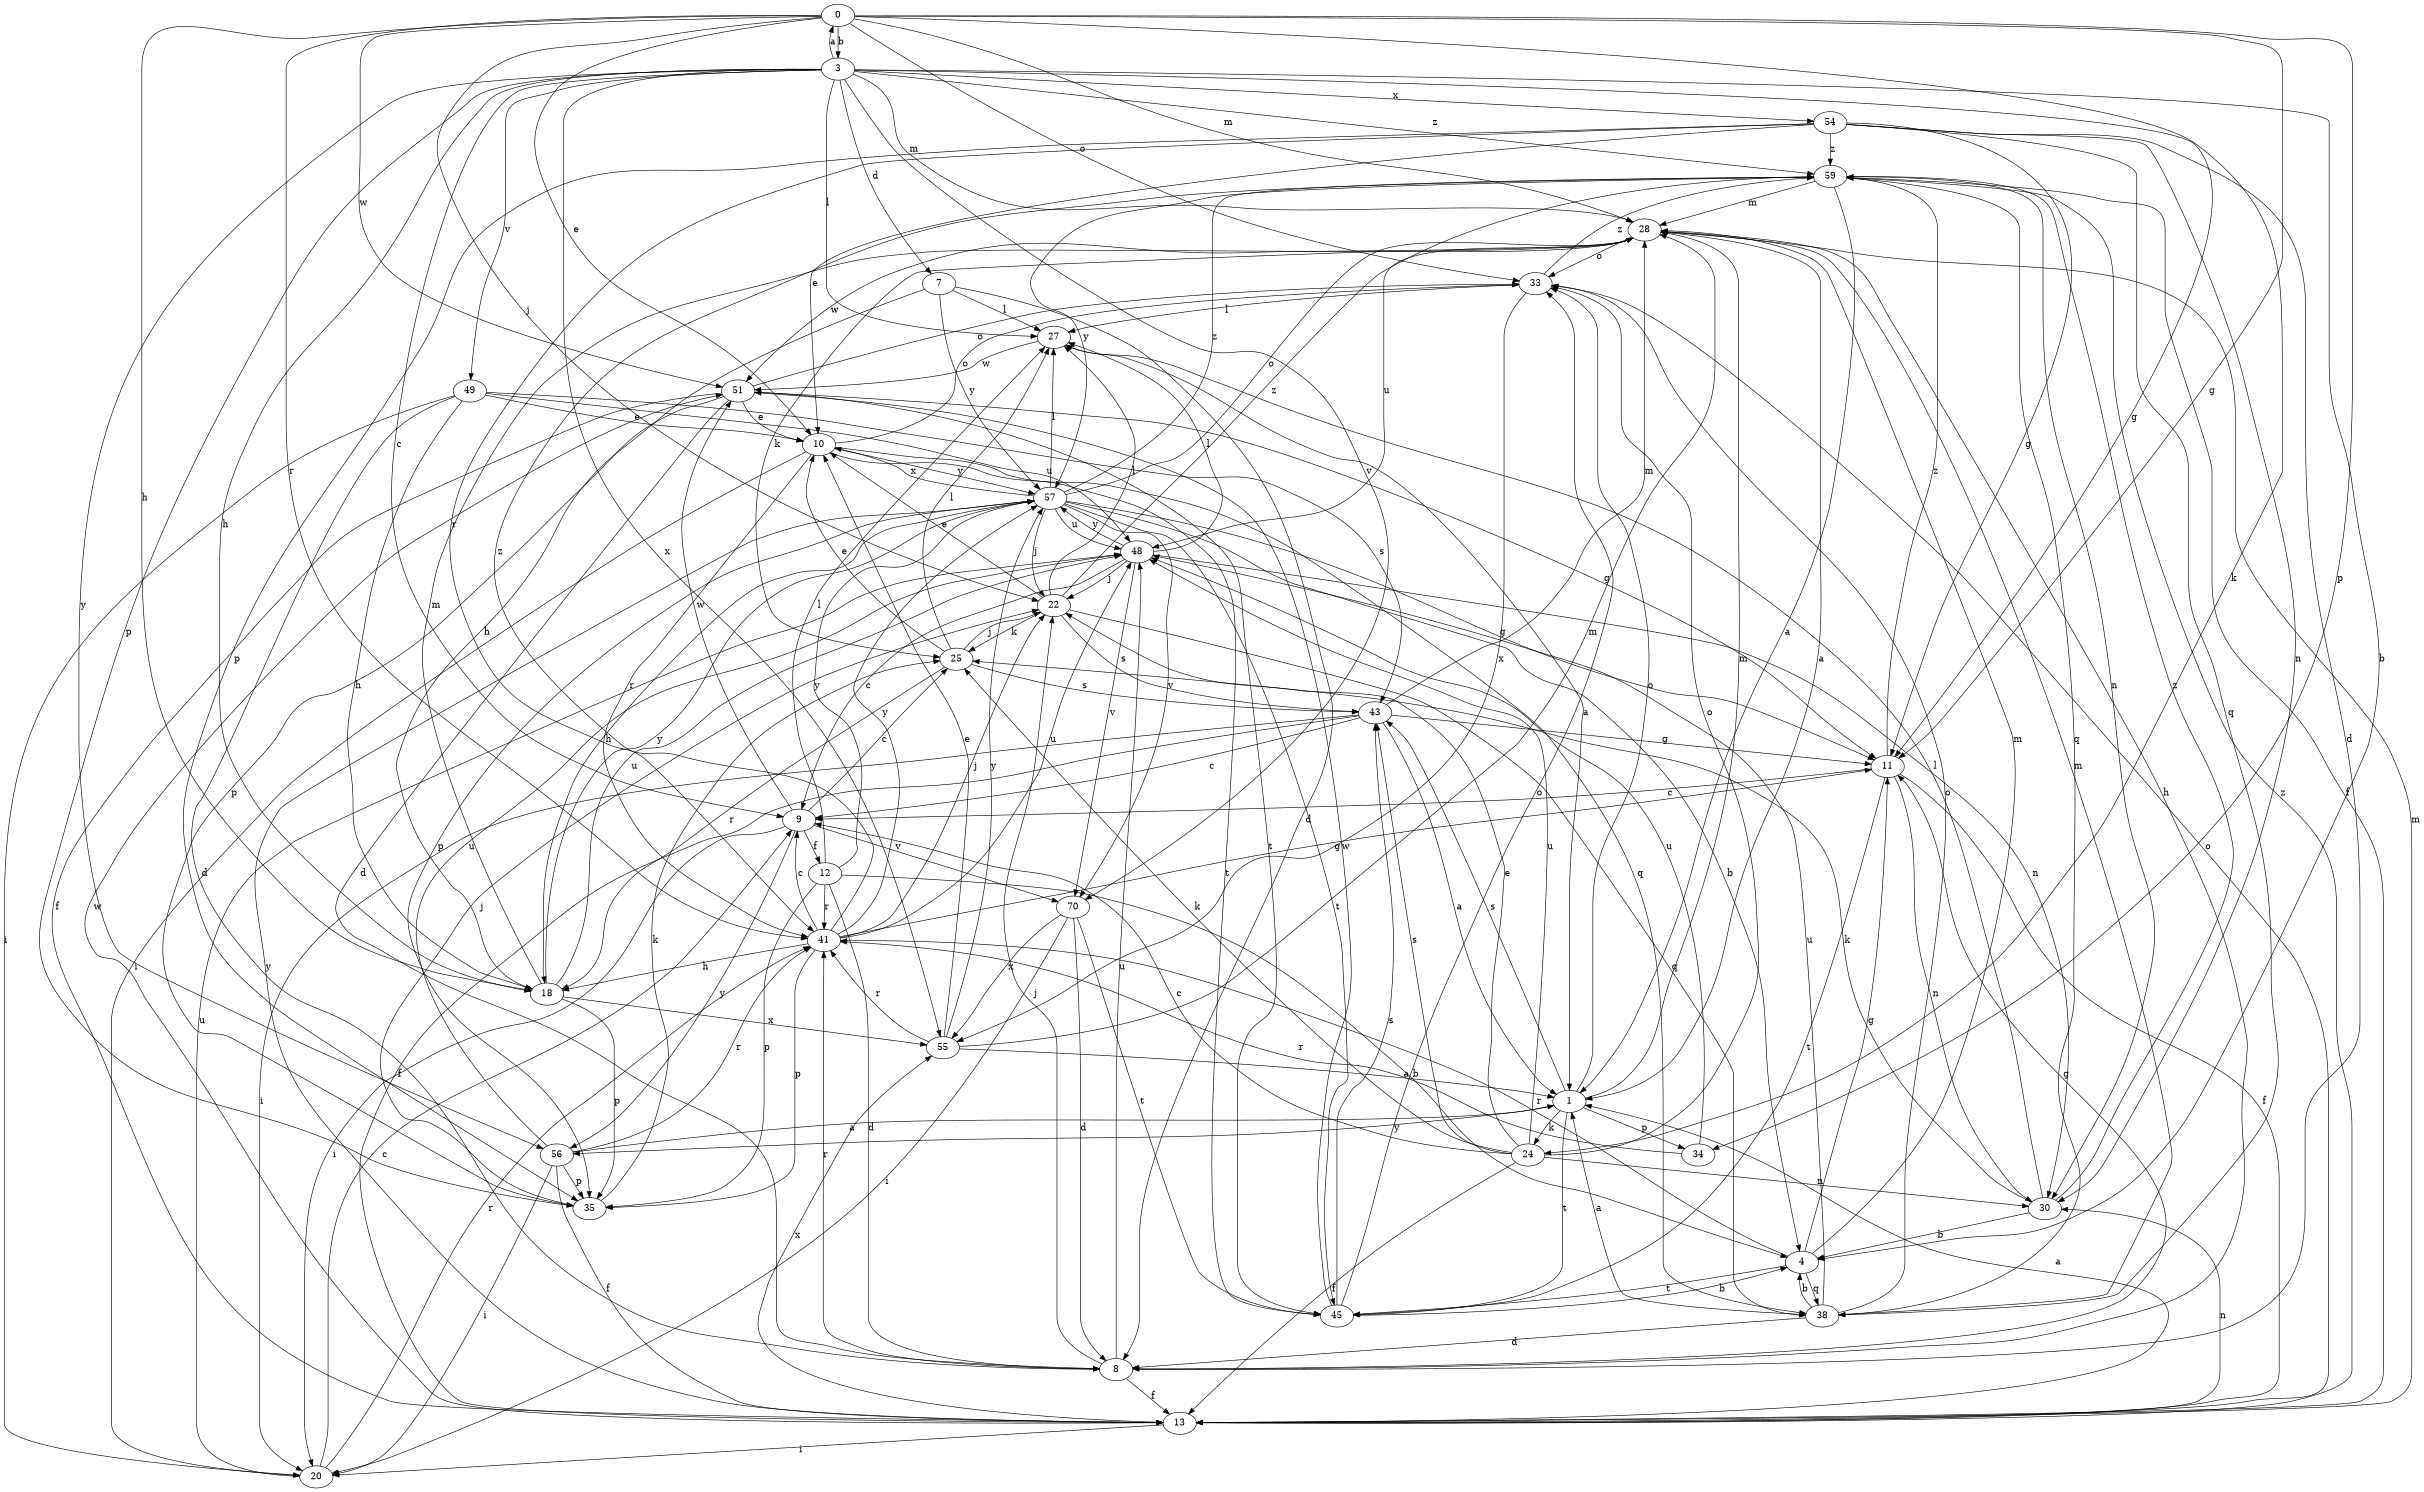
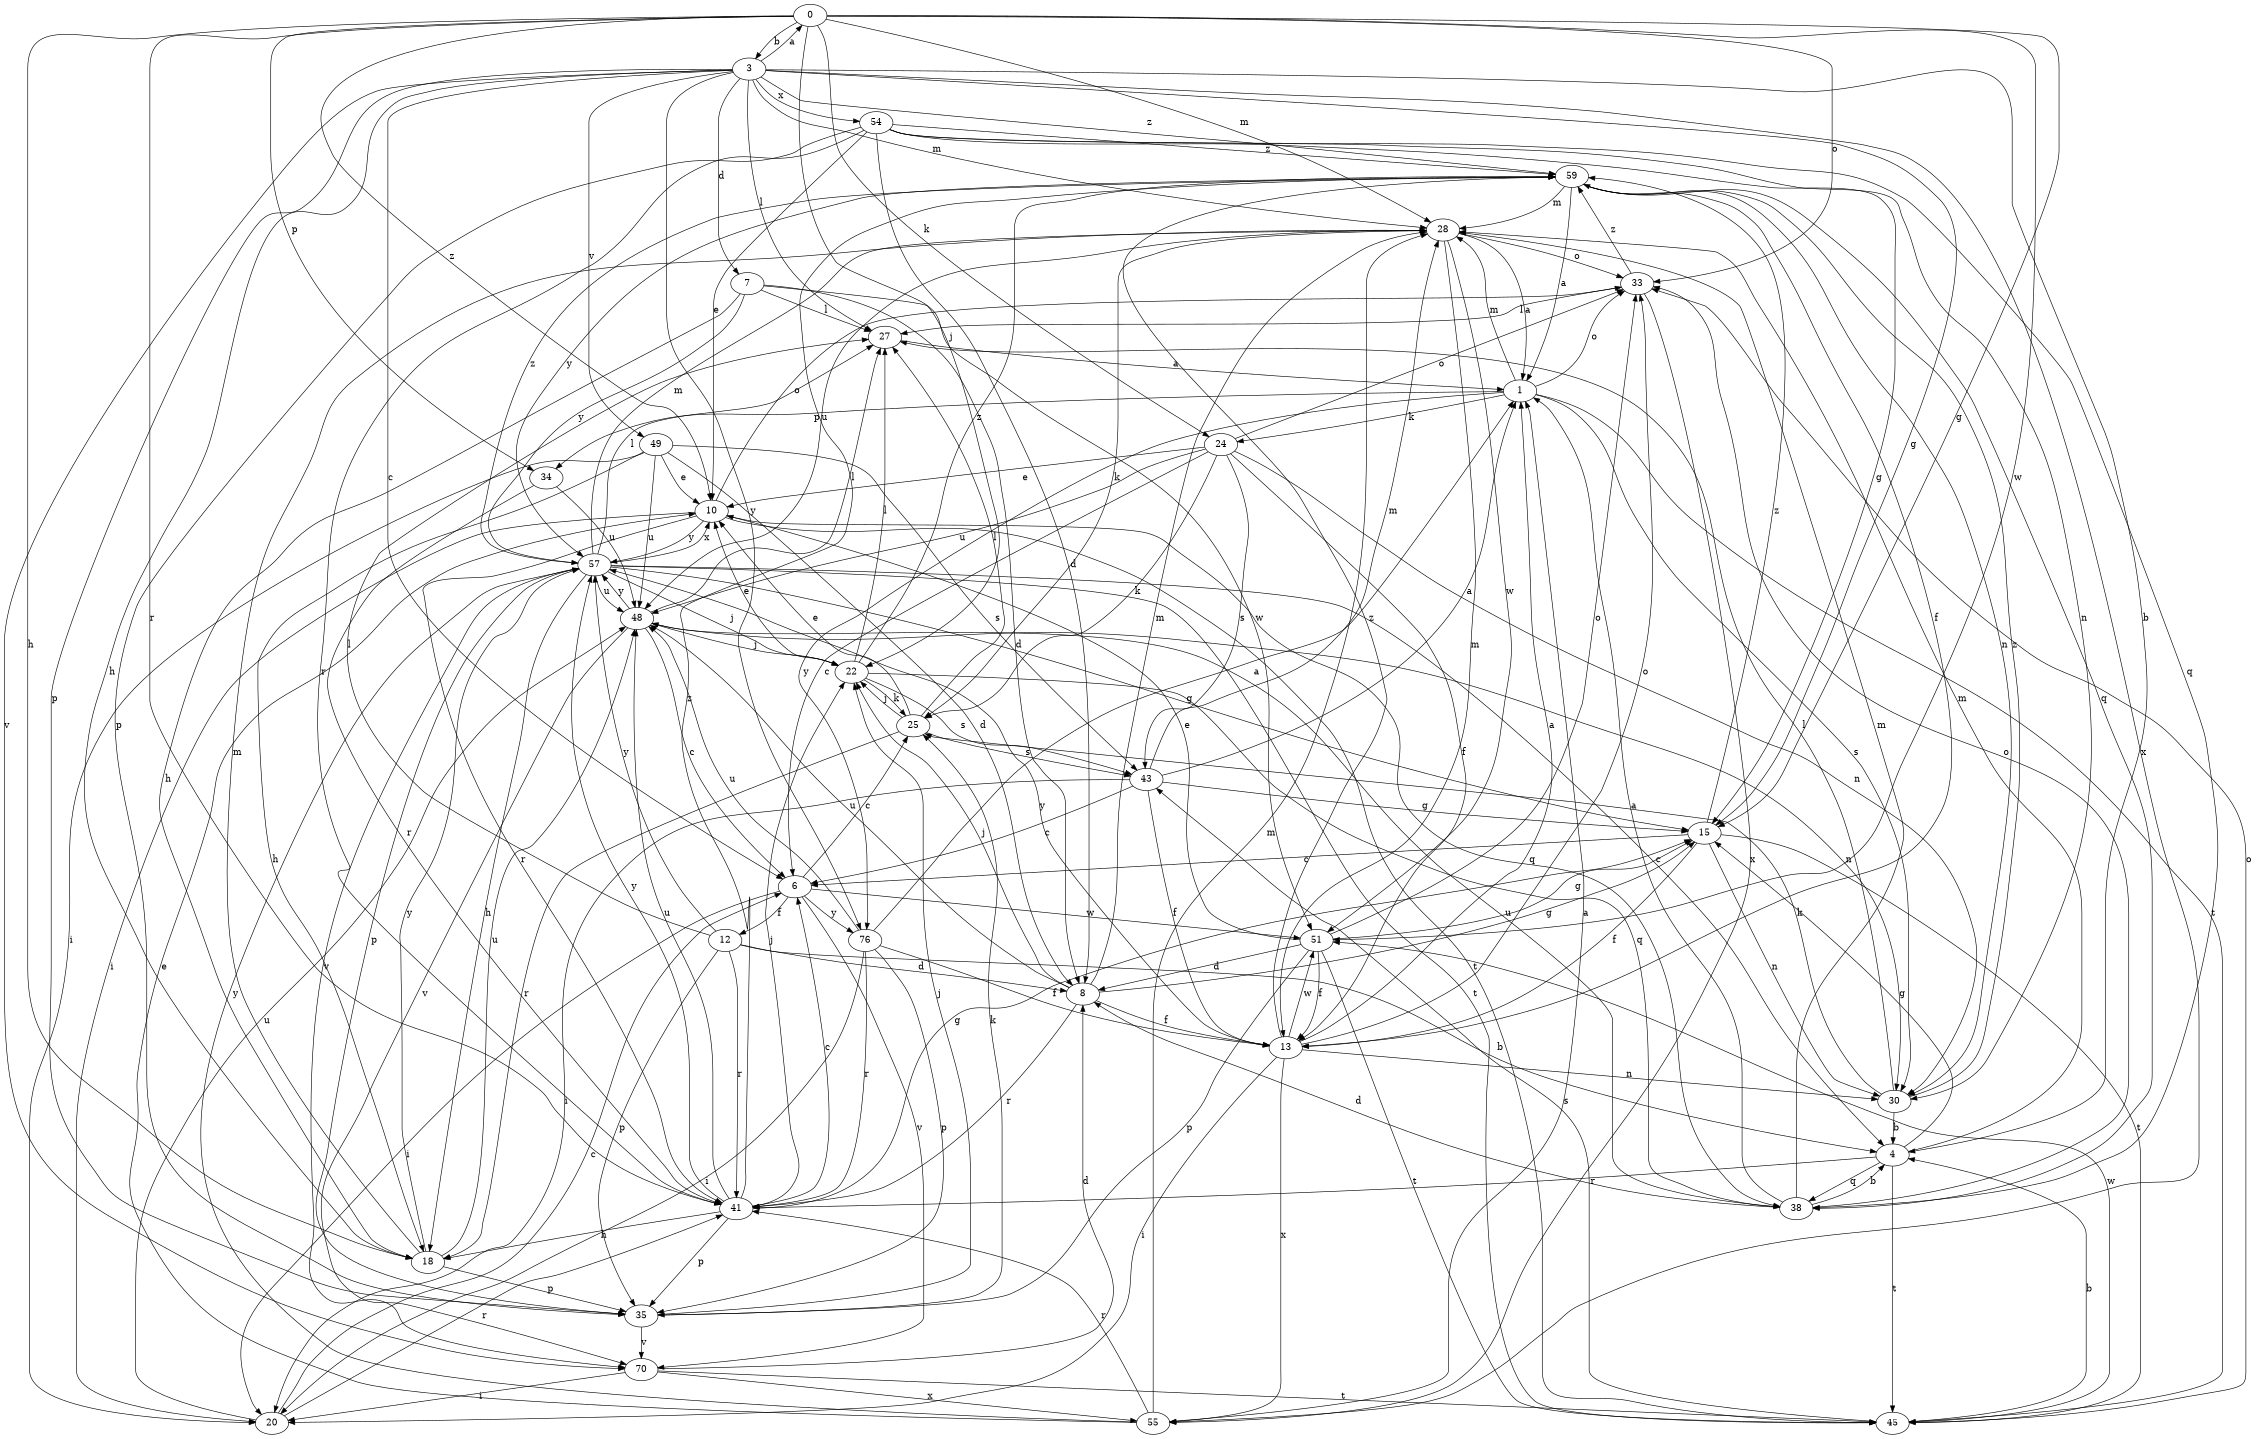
  strict digraph {
    0
    3
    10
-   15 [label=11]
+   15
    18
    22
    24
    28
    33
    34
    41
    n12 [label=51]
-   56
+   56 [label=76]
    4
-   6 [label=9]
+   6
    7
    27
    35
    49
    n20 [label=70]
    54
    55
    59
    45
    38
    20
    57
    13
    30
    48
    43
    25
    1
    8
    12
    0 -> 3 [label=b]
-   0 -> 10 [label=e]
+   0 -> 10 [label=z]
    0 -> 15 [label=g]
    0 -> 18 [label=h]
    0 -> 22 [label=j]
    0 -> 24 [label=k]
    0 -> 28 [label=m]
    0 -> 33 [label=o]
    0 -> 34 [label=p]
    0 -> 41 [label=r]
    0 -> n12 [label=w]
    3 -> 0 [label=a]
    3 -> 15 [label=g]
    3 -> 18 [label=h]
    3 -> 28 [label=m]
    3 -> 56 [label=y]
    3 -> 4 [label=b]
    3 -> 6 [label=c]
    3 -> 7 [label=d]
    3 -> 27 [label=l]
    3 -> 35 [label=p]
    3 -> 49 [label=v]
    3 -> n20 [label=v]
    3 -> 54 [label=x]
    3 -> 55 [label=x]
    3 -> 59 [label=z]
    10 -> 33 [label=o]
    10 -> 41 [label=r]
    10 -> 45 [label=t]
    10 -> 38 [label=q]
    10 -> 20 [label=i]
    10 -> 57 [label=y]
    15 -> 6 [label=c]
    15 -> 59 [label=z]
    15 -> 45 [label=t]
    15 -> 13 [label=f]
    15 -> 30 [label=n]
    18 -> 28 [label=m]
    18 -> 35 [label=p]
-   18 -> 55 [label=x]
    18 -> 57 [label=y]
    18 -> 48 [label=u]
    22 -> 10 [label=e]
    22 -> 27 [label=l]
    22 -> 59 [label=z]
    22 -> 38 [label=q]
    22 -> 43 [label=s]
    22 -> 25 [label=k]
-   24 -> 22 [label=e]
+   24 -> 10 [label=e]
    24 -> 33 [label=o]
    24 -> 6 [label=c]
    24 -> 13 [label=f]
    24 -> 30 [label=n]
    24 -> 48 [label=u]
    24 -> 43 [label=s]
    24 -> 25 [label=k]
    28 -> 33 [label=o]
    28 -> n12 [label=w]
    28 -> 13 [label=m]
    28 -> 48 [label=u]
    28 -> 25 [label=k]
    28 -> 1 [label=a]
    33 -> 27 [label=l]
    33 -> 55 [label=x]
    33 -> 59 [label=z]
    34 -> 41 [label=r]
    34 -> 48 [label=u]
    41 -> 15 [label=g]
    41 -> 18 [label=h]
    41 -> 22 [label=j]
    41 -> 6 [label=c]
    41 -> 35 [label=p]
    41 -> 59 [label=z]
    41 -> 57 [label=y]
    41 -> 48 [label=u]
    n12 -> 10 [label=e]
    n12 -> 15 [label=g]
    n12 -> 33 [label=o]
    n12 -> 35 [label=p]
    n12 -> 45 [label=t]
    n12 -> 13 [label=f]
    n12 -> 8 [label=d]
    56 -> 41 [label=r]
    56 -> 35 [label=p]
    56 -> 20 [label=i]
    56 -> 13 [label=f]
    56 -> 48 [label=u]
    56 -> 1 [label=a]
    4 -> 15 [label=g]
    4 -> 28 [label=m]
    4 -> 41 [label=r]
    4 -> 45 [label=t]
    4 -> 38 [label=q]
    6 -> n12 [label=w]
    6 -> 56 [label=y]
    6 -> n20 [label=v]
    6 -> 20 [label=i]
    6 -> 25 [label=c]
    6 -> 12 [label=f]
    7 -> 18 [label=h]
-   27 -> n12 [label=w]
+   7 -> n12 [label=w]
    7 -> 27 [label=l]
    7 -> 57 [label=y]
    7 -> 8 [label=d]
    27 -> 1 [label=a]
    35 -> 22 [label=j]
+   35 -> n20 [label=v]
    35 -> 25 [label=k]
    49 -> 10 [label=e]
    49 -> 18 [label=h]
    49 -> 20 [label=i]
    49 -> 48 [label=u]
    49 -> 43 [label=s]
    49 -> 8 [label=d]
    n20 -> 55 [label=x]
    n20 -> 45 [label=t]
    n20 -> 20 [label=i]
    n20 -> 8 [label=d]
    54 -> 10 [label=e]
    54 -> 15 [label=g]
    54 -> 41 [label=r]
    54 -> 35 [label=p]
    54 -> 59 [label=z]
    54 -> 38 [label=q]
    54 -> 30 [label=n]
    54 -> 8 [label=d]
    55 -> 10 [label=e]
    55 -> 28 [label=m]
    55 -> 41 [label=r]
    55 -> 57 [label=y]
    55 -> 1 [label=a]
    59 -> 28 [label=m]
    59 -> 38 [label=q]
    59 -> 57 [label=y]
    59 -> 13 [label=f]
    59 -> 30 [label=n]
    59 -> 1 [label=a]
    45 -> 33 [label=o]
    45 -> n12 [label=w]
    45 -> 4 [label=b]
    45 -> 43 [label=s]
    38 -> 28 [label=m]
    38 -> 33 [label=o]
    38 -> 4 [label=b]
    38 -> 48 [label=u]
    38 -> 1 [label=a]
    38 -> 8 [label=d]
    20 -> 41 [label=r]
    20 -> 6 [label=c]
    20 -> 48 [label=u]
    57 -> 10 [label=x]
    57 -> 15 [label=g]
    57 -> 18 [label=h]
    57 -> 22 [label=j]
-   57 -> 28 [label=o]
-   57 -> 4 [label=b]
+   57 -> 28 [label=m]
+   57 -> 4 [label=c]
    57 -> 27 [label=l]
    57 -> 35 [label=p]
    57 -> n20 [label=v]
    57 -> 59 [label=z]
    57 -> 45 [label=t]
    57 -> 48 [label=u]
    13 -> 33 [label=o]
    13 -> n12 [label=w]
    13 -> 55 [label=x]
    13 -> 59 [label=z]
    13 -> 20 [label=i]
    13 -> 57 [label=y]
    13 -> 30 [label=n]
    13 -> 1 [label=a]
    30 -> 4 [label=b]
    30 -> 27 [label=l]
    30 -> 59 [label=z]
    30 -> 25 [label=k]
    48 -> 22 [label=j]
    48 -> 6 [label=c]
    48 -> 27 [label=l]
    48 -> n20 [label=v]
    48 -> 57 [label=y]
    48 -> 30 [label=n]
    43 -> 15 [label=g]
    43 -> 28 [label=m]
    43 -> 6 [label=c]
    43 -> 20 [label=i]
    43 -> 13 [label=f]
    43 -> 1 [label=a]
    25 -> 10 [label=e]
    25 -> 18 [label=r]
    25 -> 22 [label=j]
    25 -> 27 [label=l]
    25 -> 43 [label=s]
    1 -> 24 [label=k]
    1 -> 28 [label=m]
    1 -> 33 [label=o]
    1 -> 34 [label=p]
    1 -> 56 [label=y]
    1 -> 45 [label=t]
-   1 -> 43 [label=s]
+   1 -> 30 [label=s]
    8 -> 15 [label=g]
    8 -> 22 [label=j]
-   8 -> 28 [label=h]
+   8 -> 28 [label=m]
    8 -> 41 [label=r]
    8 -> 13 [label=f]
    8 -> 48 [label=u]
    12 -> 41 [label=r]
    12 -> 4 [label=b]
    12 -> 27 [label=l]
    12 -> 35 [label=p]
    12 -> 57 [label=y]
    12 -> 8 [label=d]
  }
